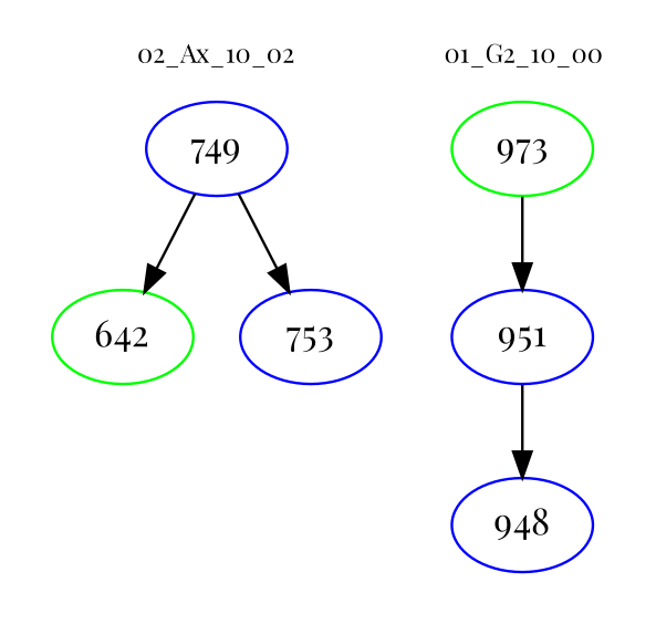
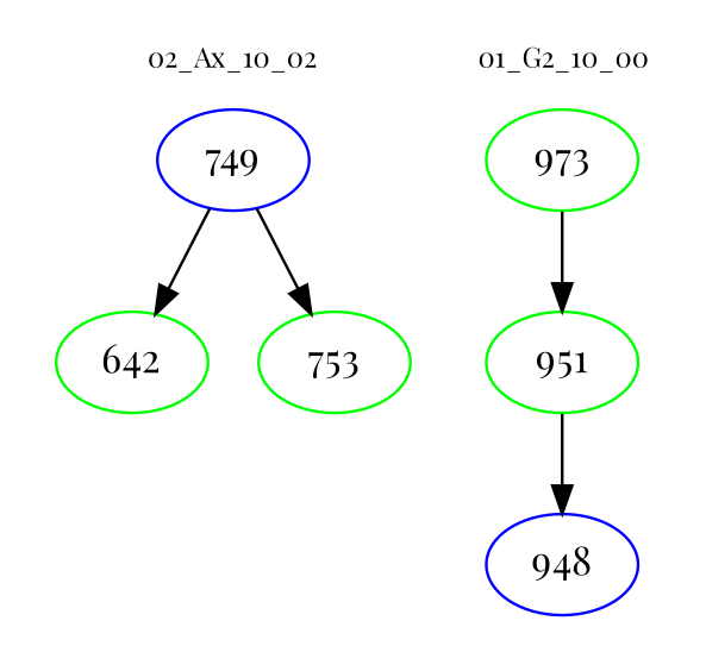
  digraph {
    fontname="Playfair Display"
    node [color=blue fontname="Playfair Display"]
    edge [color=black fontname="Playfair Display"]
    n1 [label=749]
    n2 [color=green label=642]
-   n3 [label=753]
-   n4 [label=951]
+   n3 [color=green label=753]
+   n4 [color=green label=951]
    n5 [label=948]
    n6 [color=green label=973]
    subgraph cluster_1 {
      color=white
      fontsize=10
      label="02_Ax_10_02"
      n1
      n2
      n3
    }
    subgraph cluster_2 {
      color=white
      fontsize=10
      label="01_G2_10_00"
      n4
      n5
      n6
    }
    n1 -> n2
    n1 -> n3
    n4 -> n5
    n6 -> n4
  }
